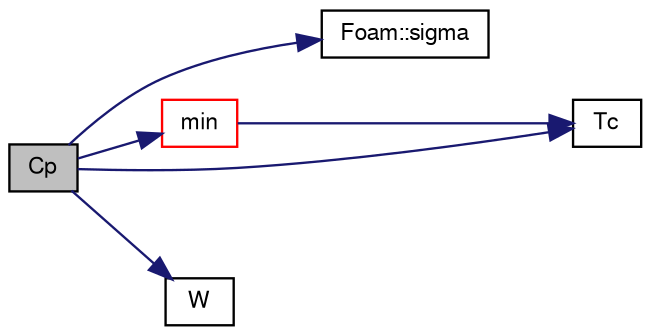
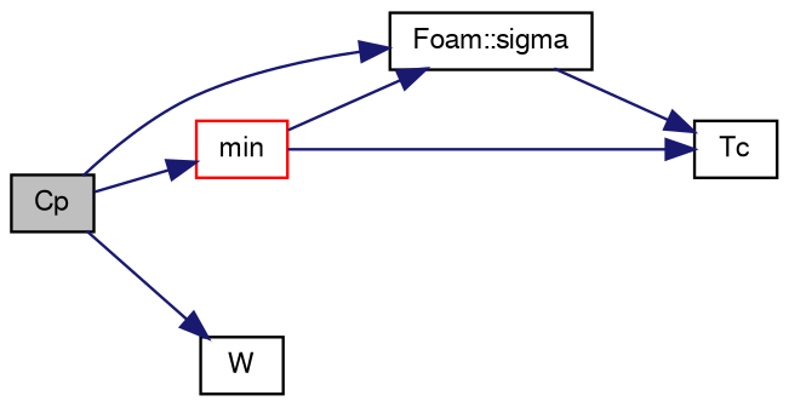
  digraph {
    rankdir=LR
    node [color=black fontname=FreeSans fontsize=10 shape=record]
    edge [color=midnightblue fontname=FreeSans fontsize=10 labelfontname=FreeSans labelfontsize=10 style=solid]
    n1 [fillcolor=grey75 fontcolor=black height=0.2 label=Cp style=filled width=0.4]
    n2 [height=0.2 label="Foam::sigma" width=0.4]
    n3 [color=red height=0.2 label=min width=0.4]
    n4 [height=0.2 label=Tc width=0.4]
    n5 [height=0.2 label=W width=0.4]
    n1 -> n2
    n1 -> n3
-   n1 -> n4
+   n2 -> n4
    n1 -> n5
+   n3 -> n2
    n3 -> n4
  }
